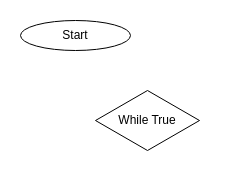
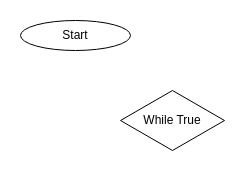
  <mxCell id="0" />
  <mxCell id="1" parent="0" />
  <mxCell id="2" value="Start" style="ellipse;whiteSpace=wrap;html=1;" vertex="1" parent="1"><mxGeometry x="20" y="20" width="110" height="30" as="geometry" /></mxCell>
- <mxCell id="3" value="While True" style="rhombus;whiteSpace=wrap;html=1;" vertex="1" parent="1"><mxGeometry x="95" y="90" width="104" height="60" as="geometry" /></mxCell>
+ <mxCell id="3" value="While True" style="rhombus;whiteSpace=wrap;html=1;" vertex="1" parent="1"><mxGeometry x="120" y="90" width="104" height="60" as="geometry" /></mxCell>
